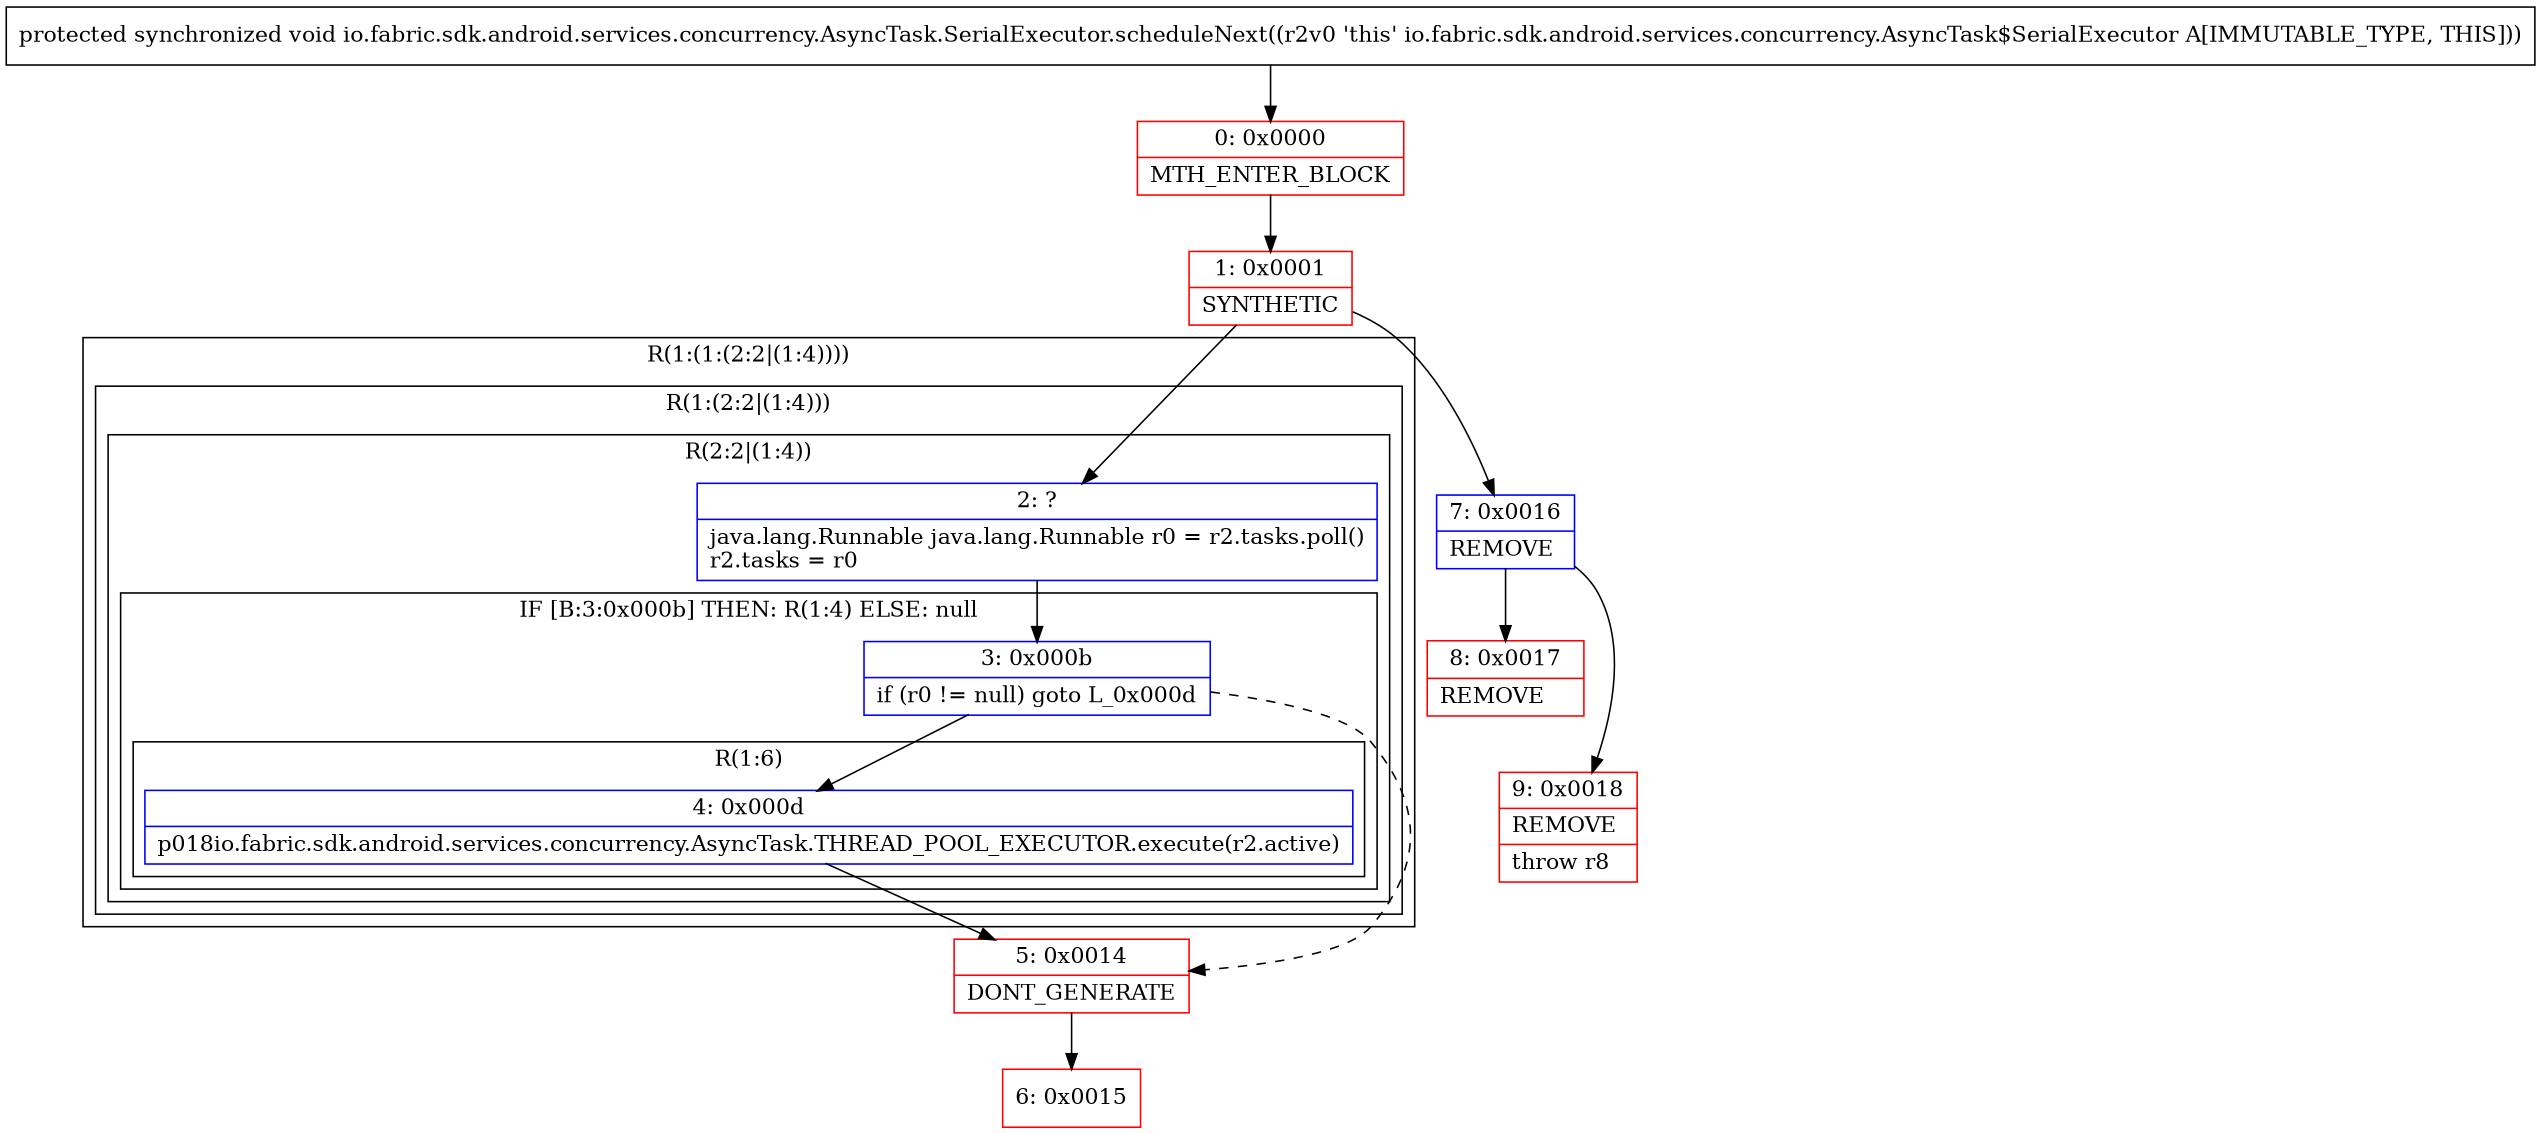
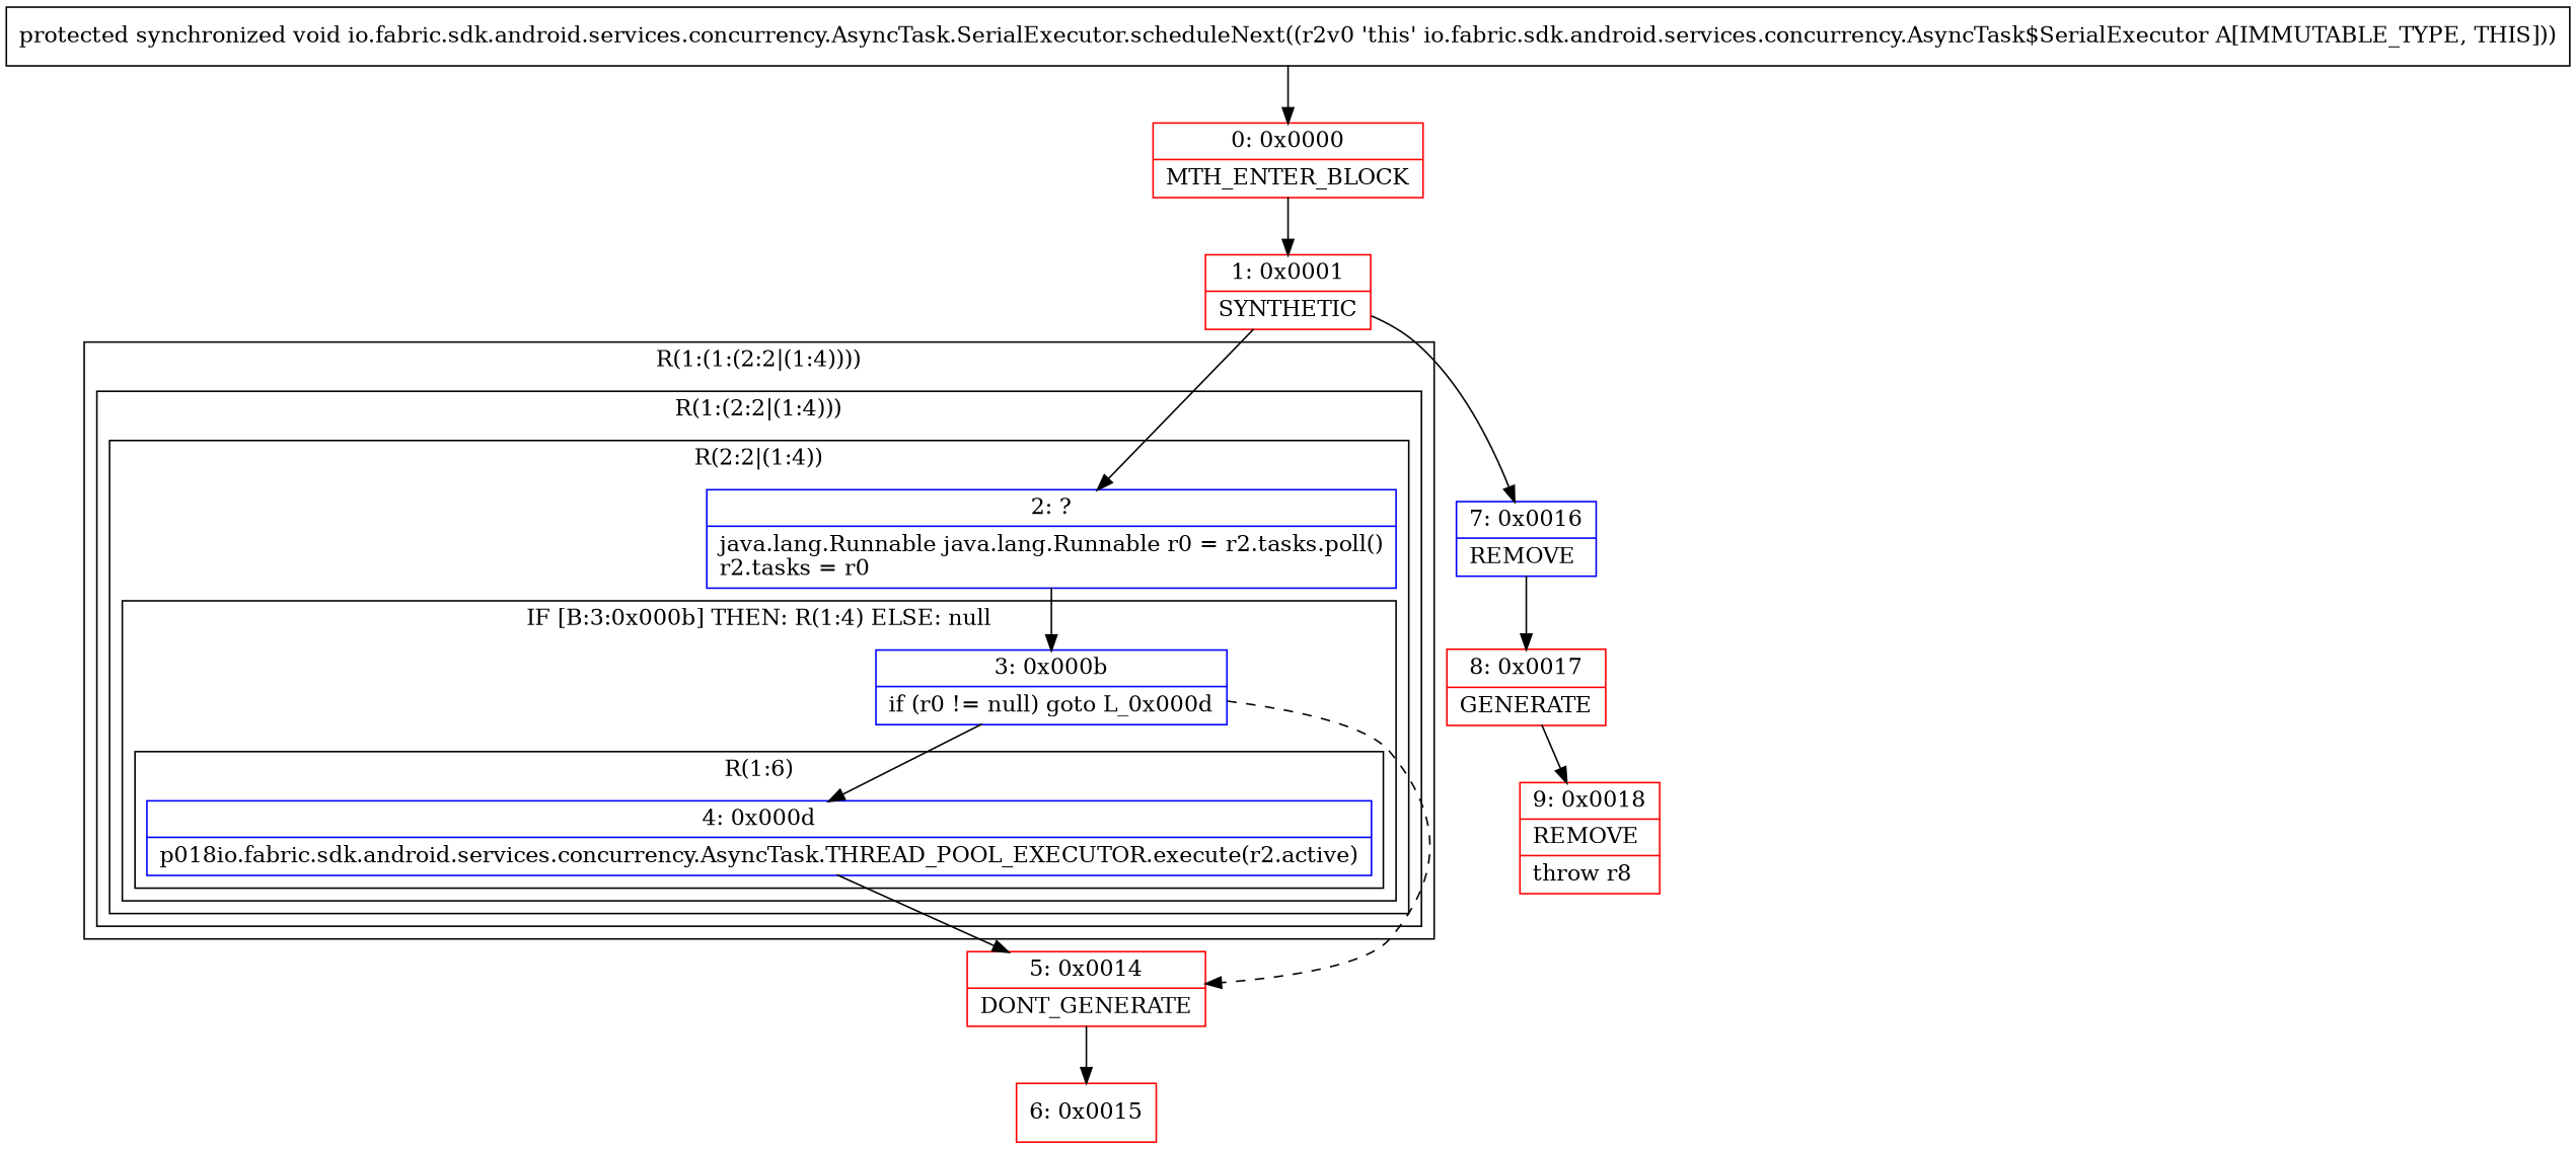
  digraph {
    node [color=red shape=record]
    n1 [color=blue label="{4\:\ 0x000d|p018io.fabric.sdk.android.services.concurrency.AsyncTask.THREAD_POOL_EXECUTOR.execute(r2.active)\l}"]
    n2 [color=blue label="{3\:\ 0x000b|if (r0 != null) goto L_0x000d\l}"]
    n3 [color=blue label="{2\:\ ?|java.lang.Runnable java.lang.Runnable r0 = r2.tasks.poll()\lr2.tasks = r0\l}"]
    n4 [label="{5\:\ 0x0014|DONT_GENERATE\l}"]
    n5 [label="{6\:\ 0x0015}"]
    n6 [label="{0\:\ 0x0000|MTH_ENTER_BLOCK\l}"]
    n7 [label="{1\:\ 0x0001|SYNTHETIC\l}"]
    n8 [color=blue label="{7\:\ 0x0016|REMOVE\l}"]
-   n9 [label="{8\:\ 0x0017|REMOVE\l}"]
+   n9 [label="{8\:\ 0x0017|GENERATE\l}"]
    n10 [label="{9\:\ 0x0018|REMOVE\l|throw r8\l}"]
    n11 [label="{protected synchronized void io.fabric.sdk.android.services.concurrency.AsyncTask.SerialExecutor.scheduleNext((r2v0 'this' io.fabric.sdk.android.services.concurrency.AsyncTask$SerialExecutor A[IMMUTABLE_TYPE, THIS])) }" color=""]
    subgraph cluster_1 {
      label="R(1:(1:(2:2|(1:4))))"
      subgraph cluster_2 {
        label="R(1:(2:2|(1:4)))"
        subgraph cluster_3 {
          label="R(2:2|(1:4))"
          n3
          subgraph cluster_4 {
            label="IF [B:3:0x000b] THEN: R(1:4) ELSE: null"
            n2
            subgraph cluster_5 {
              label="R(1:6)"
              n1
            }
          }
        }
      }
    }
    n1 -> n4
    n2 -> n1
    n2 -> n4 [style=dashed]
    n3 -> n2
    n4 -> n5
    n6 -> n7
    n7 -> n3
    n7 -> n8
    n8 -> n9
-   n8 -> n10
+   n9 -> n10
    n11 -> n6
  }
